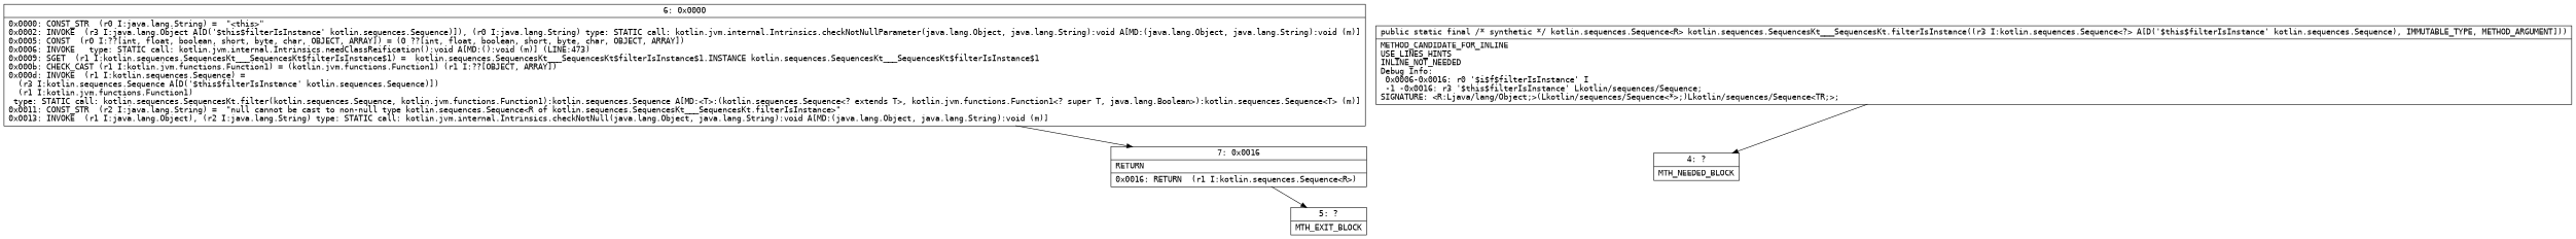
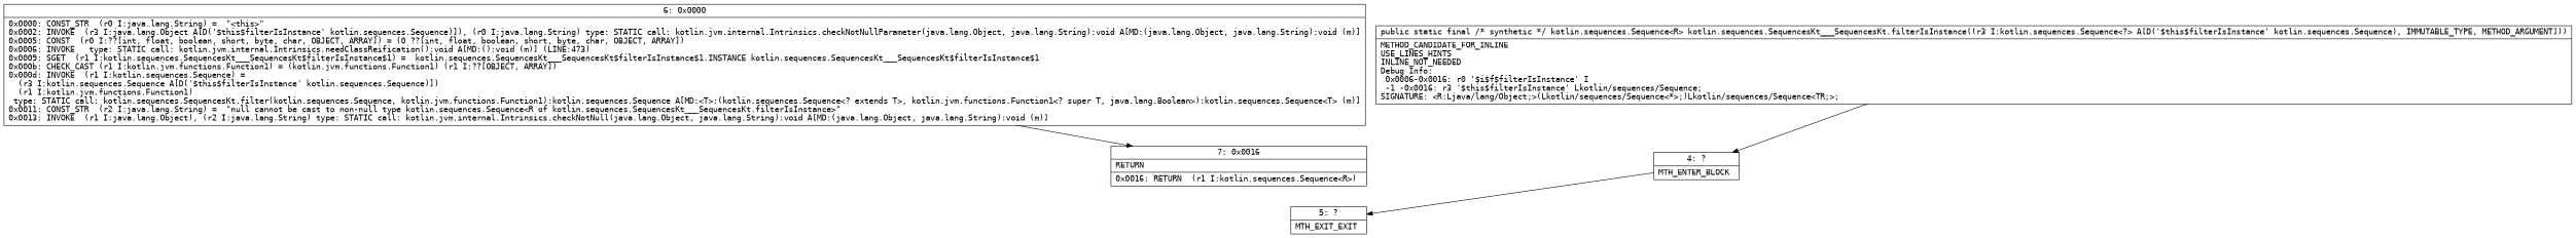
  digraph {
    fontname="DejaVu Sans Mono"
    node [fontname="DejaVu Sans Mono" shape=record]
    edge [fontname="DejaVu Sans Mono"]
-   n1 [label="{4\:\ ?|MTH_NEEDED_BLOCK\l}"]
+   n1 [label="{4\:\ ?|MTH_ENTER_BLOCK\l}"]
    n2 [label="{6\:\ 0x0000|0x0000: CONST_STR  (r0 I:java.lang.String) =  \"\<this\>\" \l0x0002: INVOKE  (r3 I:java.lang.Object A[D('$this$filterIsInstance' kotlin.sequences.Sequence)]), (r0 I:java.lang.String) type: STATIC call: kotlin.jvm.internal.Intrinsics.checkNotNullParameter(java.lang.Object, java.lang.String):void A[MD:(java.lang.Object, java.lang.String):void (m)]\l0x0005: CONST  (r0 I:??[int, float, boolean, short, byte, char, OBJECT, ARRAY]) = (0 ??[int, float, boolean, short, byte, char, OBJECT, ARRAY]) \l0x0006: INVOKE   type: STATIC call: kotlin.jvm.internal.Intrinsics.needClassReification():void A[MD:():void (m)] (LINE:473)\l0x0009: SGET  (r1 I:kotlin.sequences.SequencesKt___SequencesKt$filterIsInstance$1) =  kotlin.sequences.SequencesKt___SequencesKt$filterIsInstance$1.INSTANCE kotlin.sequences.SequencesKt___SequencesKt$filterIsInstance$1 \l0x000b: CHECK_CAST (r1 I:kotlin.jvm.functions.Function1) = (kotlin.jvm.functions.Function1) (r1 I:??[OBJECT, ARRAY]) \l0x000d: INVOKE  (r1 I:kotlin.sequences.Sequence) = \l  (r3 I:kotlin.sequences.Sequence A[D('$this$filterIsInstance' kotlin.sequences.Sequence)])\l  (r1 I:kotlin.jvm.functions.Function1)\l type: STATIC call: kotlin.sequences.SequencesKt.filter(kotlin.sequences.Sequence, kotlin.jvm.functions.Function1):kotlin.sequences.Sequence A[MD:\<T\>:(kotlin.sequences.Sequence\<? extends T\>, kotlin.jvm.functions.Function1\<? super T, java.lang.Boolean\>):kotlin.sequences.Sequence\<T\> (m)]\l0x0011: CONST_STR  (r2 I:java.lang.String) =  \"null cannot be cast to non\-null type kotlin.sequences.Sequence\<R of kotlin.sequences.SequencesKt___SequencesKt.filterIsInstance\>\" \l0x0013: INVOKE  (r1 I:java.lang.Object), (r2 I:java.lang.String) type: STATIC call: kotlin.jvm.internal.Intrinsics.checkNotNull(java.lang.Object, java.lang.String):void A[MD:(java.lang.Object, java.lang.String):void (m)]\l}"]
    n3 [label="{7\:\ 0x0016|RETURN\l|0x0016: RETURN  (r1 I:kotlin.sequences.Sequence\<R\>) \l}"]
-   n4 [label="{5\:\ ?|MTH_EXIT_BLOCK\l}"]
+   n4 [label="{5\:\ ?|MTH_EXIT_EXIT\l}"]
    n5 [label="{public static final \/* synthetic *\/ kotlin.sequences.Sequence\<R\> kotlin.sequences.SequencesKt___SequencesKt.filterIsInstance((r3 I:kotlin.sequences.Sequence\<?\> A[D('$this$filterIsInstance' kotlin.sequences.Sequence), IMMUTABLE_TYPE, METHOD_ARGUMENT]))  | METHOD_CANDIDATE_FOR_INLINE\lUSE_LINES_HINTS\lINLINE_NOT_NEEDED\lDebug Info:\l  0x0006\-0x0016: r0 '$i$f$filterIsInstance' I\l  \-1 \-0x0016: r3 '$this$filterIsInstance' Lkotlin\/sequences\/Sequence;\lSIGNATURE: \<R:Ljava\/lang\/Object;\>(Lkotlin\/sequences\/Sequence\<*\>;)Lkotlin\/sequences\/Sequence\<TR;\>;\l}"]
    n2 -> n3
-   n3 -> n4
+   n1 -> n4
    n5 -> n1
  }
